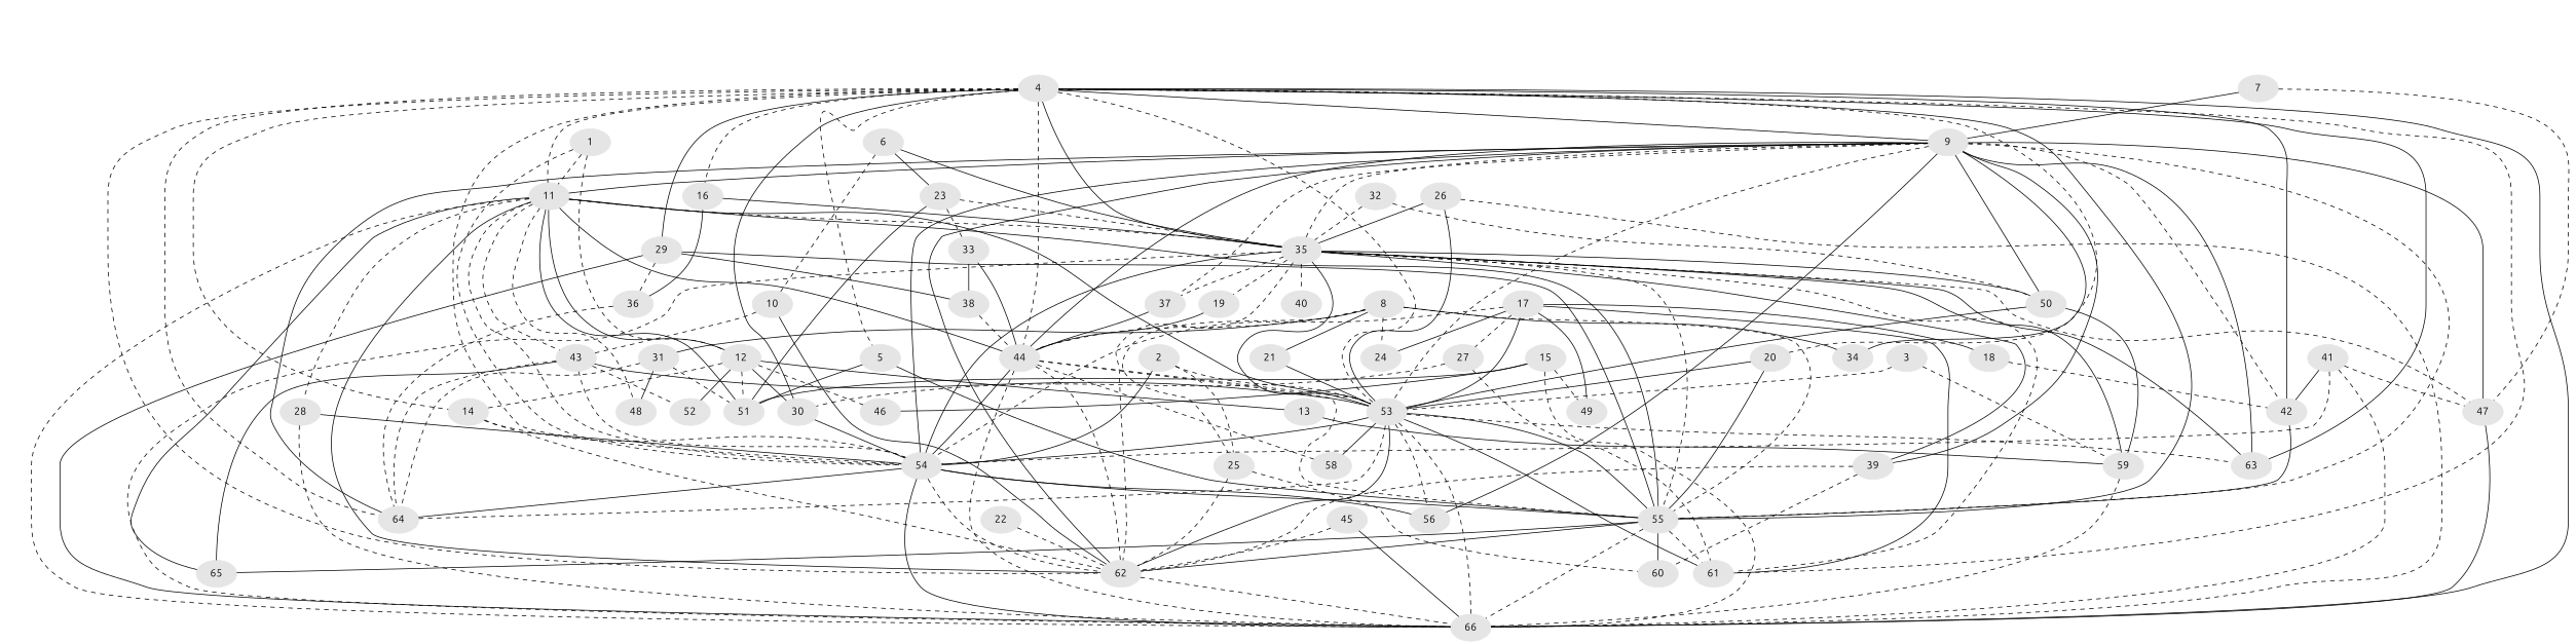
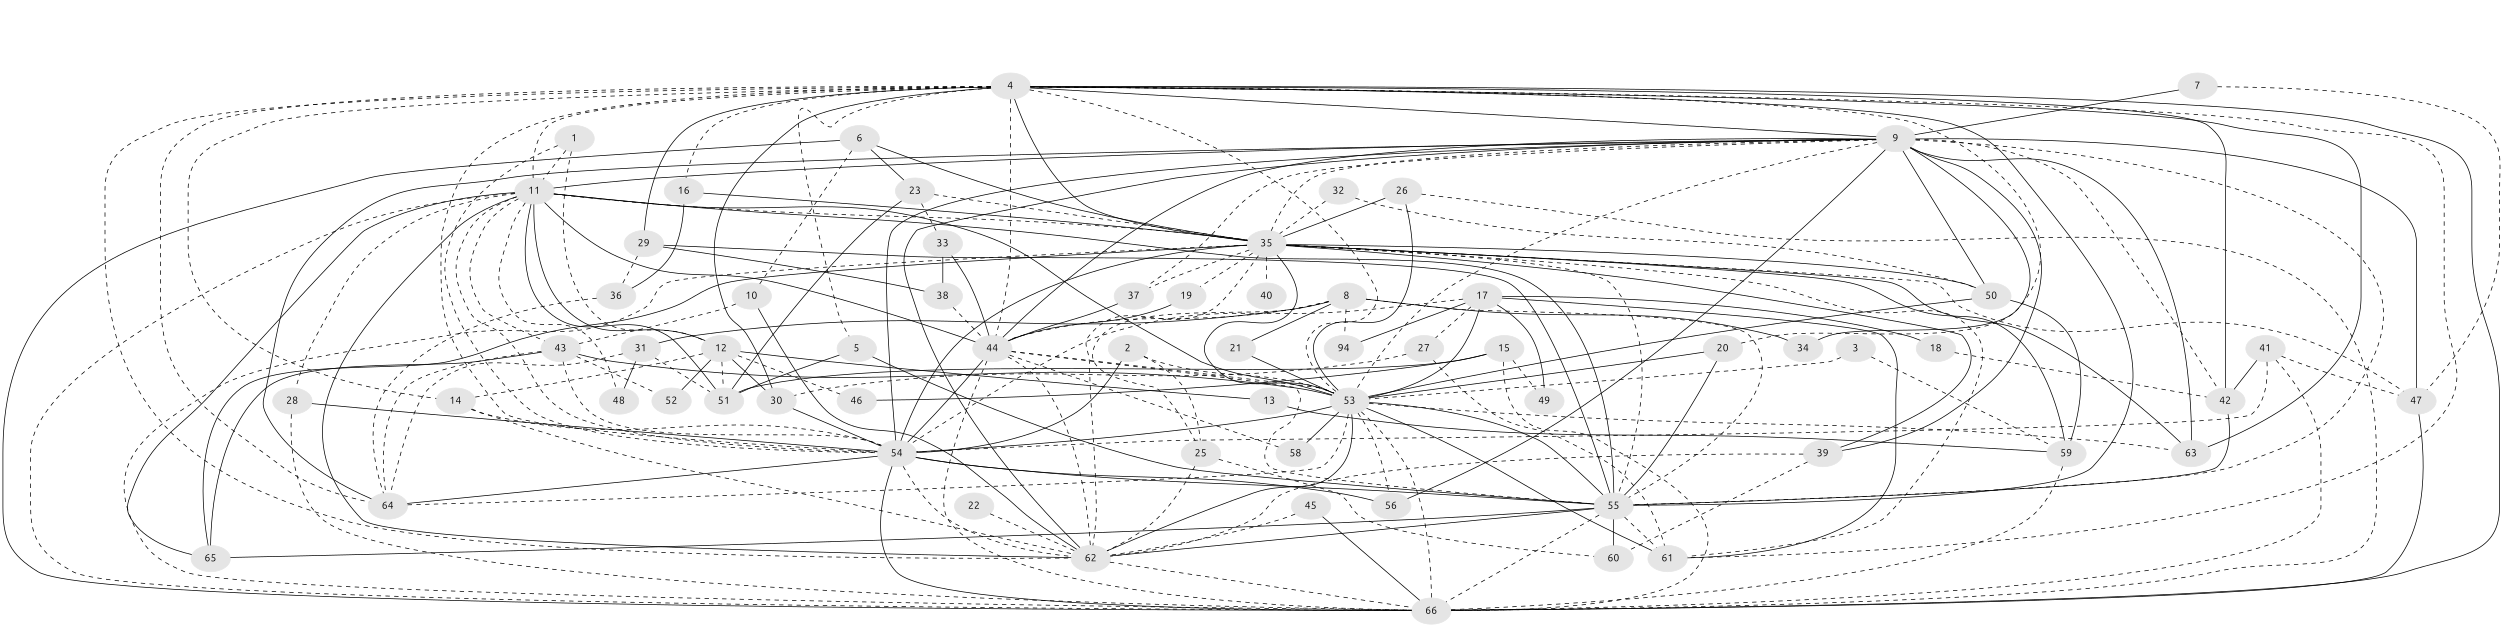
  graph {
    fontname=Ubuntu
    node [color=gray90 fontname=Ubuntu style=filled]
    edge [fontname=Ubuntu style=dashed weight=1.0]
    1
    11
    12
    54
    53
    35
    44
    55
    62
    66
    51
    43
    28
    48
    65
    14
    30
    13
    46
    52
    64
    56
    2
    25
    60
    61
    63
    58
    3
    59
    4
    5
    9
    16
    20
    29
    42
    47
    34
    37
    39
    50
    36
    38
    19
    40
    6
    10
    23
    33
    7
    8
    21
-   24
+   24 [label=94]
    31
    15
    49
    17
    18
    27
    22
    26
    32
    41
    45
    1 -- 11
    1 -- 12
    1 -- 54
    11 -- 12 [style=solid]
    11 -- 54
    11 -- 53 [style=solid]
    11 -- 35
    11 -- 44 [style=solid]
    11 -- 55 [style=solid]
    11 -- 62 [style=solid]
    11 -- 66
    11 -- 51 [style=solid]
    11 -- 43
    11 -- 28
    11 -- 48
    11 -- 65 [style=solid]
    12 -- 51
    12 -- 14
    12 -- 30 [style=solid]
    12 -- 13 [style=solid]
    12 -- 46
    12 -- 52 [style=solid]
    54 -- 55 [style=solid]
    54 -- 62 [weight=2.0]
    54 -- 66 [style=solid]
    54 -- 64 [style=solid]
    54 -- 56 [style=solid]
    53 -- 54 [style=solid weight=2.0]
    53 -- 55 [style=solid weight=2.0]
    53 -- 62 [style=solid]
    53 -- 66 [weight=2.0]
    53 -- 64
    53 -- 56
    53 -- 61 [style=solid weight=2.0]
    53 -- 63
    53 -- 58 [style=solid weight=2.0]
    35 -- 54 [style=solid]
    35 -- 53 [style=solid weight=2.0]
    35 -- 55
    35 -- 62
    35 -- 66
+   35 -- 65 [style=solid]
    35 -- 61
    35 -- 63 [style=solid]
    35 -- 59 [style=solid]
    35 -- 47
    35 -- 37
    35 -- 39 [style=solid]
    35 -- 50 [style=solid]
    35 -- 19
    35 -- 40
    44 -- 54 [style=solid]
    44 -- 53
    44 -- 55
    44 -- 62
    44 -- 66
    44 -- 58
    55 -- 62 [style=solid weight=2.0]
    55 -- 66
    55 -- 65 [style=solid]
    55 -- 60 [style=solid]
    55 -- 61
    62 -- 66
    43 -- 54
    43 -- 53 [style=solid]
    43 -- 65 [style=solid]
    43 -- 52
    43 -- 64
    28 -- 54 [style=solid]
    28 -- 66
    14 -- 54
    14 -- 62
    30 -- 54 [style=solid]
    13 -- 59 [style=solid]
    2 -- 54 [style=solid]
    2 -- 53
    2 -- 25
    25 -- 62
    25 -- 60
    3 -- 53
    3 -- 59
    59 -- 66 [weight=2.0]
    4 -- 11
    4 -- 54 [weight=2.0]
    4 -- 53 [weight=2.0]
    4 -- 35 [style=solid weight=2.0]
    4 -- 44 [weight=3.0]
    4 -- 55 [style=solid weight=2.0]
    4 -- 62
    4 -- 66 [style=solid]
    4 -- 14
    4 -- 30 [style=solid]
    4 -- 64
    4 -- 61
    4 -- 63 [style=solid]
    4 -- 5
    4 -- 9 [style=solid]
    4 -- 16
    4 -- 20
    4 -- 29 [style=solid]
    4 -- 42 [style=solid]
    5 -- 55 [style=solid]
    5 -- 51 [style=solid]
    9 -- 11 [style=solid weight=2.0]
    9 -- 54 [style=solid]
    9 -- 53
    9 -- 35
    9 -- 44 [style=solid weight=2.0]
    9 -- 55 [weight=2.0]
    9 -- 62 [style=solid]
    9 -- 64 [style=solid]
    9 -- 56 [style=solid]
    9 -- 63 [style=solid]
    9 -- 42
    9 -- 47 [style=solid weight=2.0]
    9 -- 34 [style=solid]
    9 -- 37
    9 -- 39 [style=solid]
    9 -- 50 [style=solid weight=2.0]
    16 -- 35 [style=solid]
    16 -- 36 [style=solid]
    20 -- 53 [style=solid]
    20 -- 55 [style=solid weight=2.0]
    29 -- 55 [style=solid]
    29 -- 36
    29 -- 38 [style=solid]
    42 -- 55 [style=solid weight=2.0]
    47 -- 66 [style=solid]
    37 -- 44 [style=solid]
    39 -- 62
    39 -- 60
    50 -- 53 [style=solid]
    50 -- 59 [style=solid]
    36 -- 64
    38 -- 44
    19 -- 44 [style=solid]
    6 -- 35 [style=solid]
-   29 -- 66 [style=solid]
+   6 -- 66 [style=solid]
    6 -- 10
    6 -- 23 [style=solid]
    10 -- 62 [style=solid]
    10 -- 43
    23 -- 35
    23 -- 51 [style=solid]
    23 -- 33
    33 -- 44 [style=solid]
    33 -- 38 [style=solid]
    7 -- 9 [style=solid]
    7 -- 47
    8 -- 44
    8 -- 55
    8 -- 25
    8 -- 34 [style=solid]
    8 -- 21 [style=solid weight=2.0]
    8 -- 24
    8 -- 31 [style=solid]
    21 -- 53 [style=solid]
    31 -- 51
    31 -- 48 [style=solid]
    31 -- 64
    15 -- 66
    15 -- 51 [style=solid weight=2.0]
    15 -- 46 [style=solid]
    15 -- 49
    17 -- 54
    17 -- 53 [style=solid]
    17 -- 61 [style=solid]
    17 -- 24 [style=solid]
    17 -- 49 [style=solid]
    17 -- 18 [style=solid]
    17 -- 27
    18 -- 42
    27 -- 30
    27 -- 61
    22 -- 62
    26 -- 53 [style=solid]
    26 -- 35 [style=solid]
    26 -- 66
    32 -- 35
    32 -- 50
    41 -- 54
    41 -- 66
    41 -- 42 [style=solid]
    41 -- 47
    45 -- 62
    45 -- 66 [style=solid]
  }
